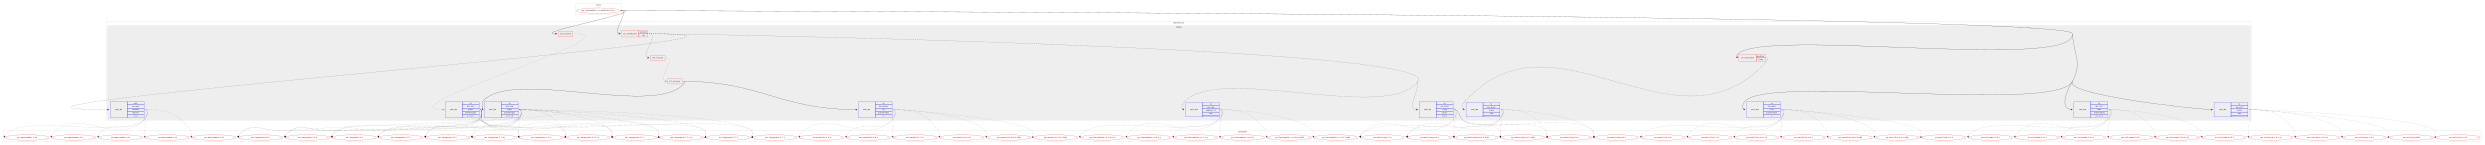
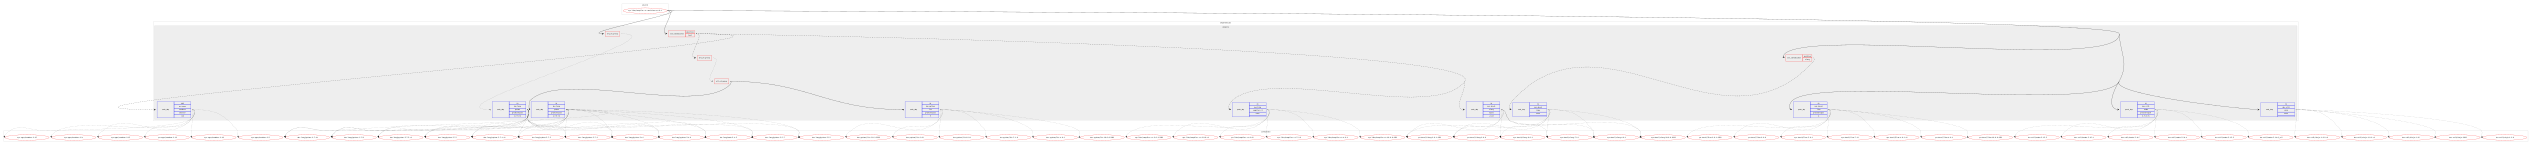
  digraph {
    compound=true
    concentrate=true
    fontname="JetBrains Mono"
    fontsize=10
    newrank=true
    rankdir=TB
    ranksep=1.5
    node [color=red fontname="JetBrains Mono" fontsize=10]
    edge [arrowhead=vee fontname="JetBrains Mono" headport=w style=dotted tailport=e weight=100]
    n1 [label="sys-libs/compiler-rt-sanitizers-6.0.1" width=4]
    n2 [color=blue label=<<TABLE BORDER="0" CELLBORDER="1" CELLSPACING="0" CELLPADDING="4" WIDTH="220"><TR><TD ROWSPAN="6" CELLPADDING="30">pack_dep</TD></TR><TR><TD WIDTH="110">no</TD></TR><TR><TD>dev-lang</TD></TR><TR><TD>python</TD></TR><TR><TD>greaterequal</TD></TR><TR><TD>2.7.5-r2</TD></TR></TABLE>> shape=none]
    n3 [label=<<TABLE BORDER="0" CELLBORDER="1" CELLSPACING="0" CELLPADDING="4"><TR><TD CELLPADDING="10">any_of_group</TD></TR></TABLE>> shape=none]
    n4 [color=blue label=<<TABLE BORDER="0" CELLBORDER="1" CELLSPACING="0" CELLPADDING="4" WIDTH="220"><TR><TD ROWSPAN="6" CELLPADDING="30">pack_dep</TD></TR><TR><TD WIDTH="110">no</TD></TR><TR><TD>sys-devel</TD></TR><TR><TD>clang</TD></TR><TR><TD>none</TD></TR><TR><TD></TD></TR></TABLE>> shape=none]
    n5 [label=<<TABLE BORDER="0" CELLBORDER="1" CELLSPACING="0" CELLPADDING="4"><TR><TD ROWSPAN="3" CELLPADDING="10">use_conditional</TD></TR><TR><TD>positive</TD></TR><TR><TD>clang</TD></TR></TABLE>> shape=none]
    n6 [color=blue label=<<TABLE BORDER="0" CELLBORDER="1" CELLSPACING="0" CELLPADDING="4" WIDTH="220"><TR><TD ROWSPAN="6" CELLPADDING="30">pack_dep</TD></TR><TR><TD WIDTH="110">weak</TD></TR><TR><TD>sys-apps</TD></TR><TR><TD>sandbox</TD></TR><TR><TD>smaller</TD></TR><TR><TD>2.13</TD></TR></TABLE>> shape=none]
    n7 [color=blue label=<<TABLE BORDER="0" CELLBORDER="1" CELLSPACING="0" CELLPADDING="4" WIDTH="220"><TR><TD ROWSPAN="6" CELLPADDING="30">pack_dep</TD></TR><TR><TD WIDTH="110">no</TD></TR><TR><TD>dev-lang</TD></TR><TR><TD>python</TD></TR><TR><TD>greaterequal</TD></TR><TR><TD>2.7.5-r2</TD></TR></TABLE>> shape=none]
    n8 [color=blue label=<<TABLE BORDER="0" CELLBORDER="1" CELLSPACING="0" CELLPADDING="4" WIDTH="220"><TR><TD ROWSPAN="6" CELLPADDING="30">pack_dep</TD></TR><TR><TD WIDTH="110">no</TD></TR><TR><TD>dev-python</TD></TR><TR><TD>lit</TD></TR><TR><TD>greaterequal</TD></TR><TR><TD>5</TD></TR></TABLE>> shape=none]
    n9 [label=<<TABLE BORDER="0" CELLBORDER="1" CELLSPACING="0" CELLPADDING="4"><TR><TD CELLPADDING="10">all_of_group</TD></TR></TABLE>> shape=none]
    n10 [label=<<TABLE BORDER="0" CELLBORDER="1" CELLSPACING="0" CELLPADDING="4"><TR><TD CELLPADDING="10">any_of_group</TD></TR></TABLE>> shape=none]
    n11 [color=blue label=<<TABLE BORDER="0" CELLBORDER="1" CELLSPACING="0" CELLPADDING="4" WIDTH="220"><TR><TD ROWSPAN="6" CELLPADDING="30">pack_dep</TD></TR><TR><TD WIDTH="110">no</TD></TR><TR><TD>sys-devel</TD></TR><TR><TD>clang</TD></TR><TR><TD>equal</TD></TR><TR><TD>6.0.1*</TD></TR></TABLE>> shape=none]
    n12 [color=blue label=<<TABLE BORDER="0" CELLBORDER="1" CELLSPACING="0" CELLPADDING="4" WIDTH="220"><TR><TD ROWSPAN="6" CELLPADDING="30">pack_dep</TD></TR><TR><TD WIDTH="110">no</TD></TR><TR><TD>sys-libs</TD></TR><TR><TD>compiler-rt</TD></TR><TR><TD>none</TD></TR><TR><TD></TD></TR></TABLE>> shape=none]
    n13 [label=<<TABLE BORDER="0" CELLBORDER="1" CELLSPACING="0" CELLPADDING="4"><TR><TD ROWSPAN="3" CELLPADDING="10">use_conditional</TD></TR><TR><TD>positive</TD></TR><TR><TD>test</TD></TR></TABLE>> shape=none]
    n14 [color=blue label=<<TABLE BORDER="0" CELLBORDER="1" CELLSPACING="0" CELLPADDING="4" WIDTH="220"><TR><TD ROWSPAN="6" CELLPADDING="30">pack_dep</TD></TR><TR><TD WIDTH="110">no</TD></TR><TR><TD>dev-util</TD></TR><TR><TD>cmake</TD></TR><TR><TD>greaterequal</TD></TR><TR><TD>3.7.0-r1</TD></TR></TABLE>> shape=none]
    n15 [color=blue label=<<TABLE BORDER="0" CELLBORDER="1" CELLSPACING="0" CELLPADDING="4" WIDTH="220"><TR><TD ROWSPAN="6" CELLPADDING="30">pack_dep</TD></TR><TR><TD WIDTH="110">no</TD></TR><TR><TD>dev-util</TD></TR><TR><TD>ninja</TD></TR><TR><TD>none</TD></TR><TR><TD></TD></TR></TABLE>> shape=none]
    n16 [color=blue label=<<TABLE BORDER="0" CELLBORDER="1" CELLSPACING="0" CELLPADDING="4" WIDTH="220"><TR><TD ROWSPAN="6" CELLPADDING="30">pack_dep</TD></TR><TR><TD WIDTH="110">no</TD></TR><TR><TD>sys-devel</TD></TR><TR><TD>llvm</TD></TR><TR><TD>greaterequal</TD></TR><TR><TD>6</TD></TR></TABLE>> shape=none]
    n17 [label="dev-lang/python-2.7.15" width=4]
    n18 [label="dev-lang/python-2.7.16" width=4]
    n19 [label="dev-lang/python-3.5.5" width=4]
    n20 [label="dev-lang/python-3.5.7" width=4]
    n21 [label="dev-lang/weak-3.6.5" width=4]
    n22 [label="dev-lang/python-3.6.8" width=4]
    n23 [label="dev-lang/python-3.6.9" width=4]
    n24 [label="dev-lang/python-3.7.2" width=4]
    n25 [label="dev-lang/python-3.7.3" width=4]
    n26 [label="dev-lang/python-3.7.4-r1" width=4]
    n27 [label="dev-lang/python-3.7.5" width=4]
    n28 [label="dev-lang/python-3.7.5-r1" width=4]
    n29 [label="sys-devel/clang-10.0.0.9999" width=4]
    n30 [label="sys-devel/clang-6.0.1" width=4]
    n31 [label="sys-devel/clang-7.1.0" width=4]
    n32 [label="sys-devel/clang-8.0.1" width=4]
    n33 [label="sys-devel/clang-9.0.0" width=4]
    n34 [label="sys-devel/clang-9.0.1.9999" width=4]
    n35 [label="sys-apps/sandbox-2.12" width=4]
+   n36 [label="sys-apps/sandbox-2.13" width=4]
    n37 [label="sys-apps/sandbox-2.14" width=4]
    n38 [label="sys-apps/sandbox-2.15" width=4]
    n39 [label="sys-apps/sandbox-2.17" width=4]
    n40 [label="sys-apps/sandbox-2.18" width=4]
    n41 [label="dev-python/lit-10.0.0.9999" width=4]
    n42 [label="dev-python/lit-6.0.1" width=4]
    n43 [label="dev-python/lit-7.1.0" width=4]
    n44 [label="dev-python/lit-8.0.1" width=4]
    n45 [label="dev-python/lit-9.0.0" width=4]
    n46 [label="dev-python/lit-9.0.1.9999" width=4]
    n47 [label="sys-libs/compiler-rt-10.0.0.9999" width=4]
    n48 [label="sys-libs/compiler-rt-6.0.1" width=4]
    n49 [label="sys-libs/compiler-rt-7.1.0" width=4]
    n50 [label="sys-libs/compiler-rt-8.0.1" width=4]
    n51 [label="sys-libs/compiler-rt-9.0.0-r1" width=4]
    n52 [label="sys-libs/compiler-rt-9.0.1.9999" width=4]
    n53 [label="dev-util/cmake-3.13.5" width=4]
    n54 [label="dev-util/cmake-3.14.6" width=4]
    n55 [label="dev-util/cmake-3.14.7" width=4]
    n56 [label="dev-util/cmake-3.15.4" width=4]
    n57 [label="dev-util/cmake-3.15.5" width=4]
    n58 [label="dev-util/cmake-3.16.0_rc3" width=4]
    n59 [label="dev-util/ninja-1.8.2" width=4]
    n60 [label="dev-util/ninja-1.8.2-r1" width=4]
    n61 [label="dev-util/ninja-1.8.2-r2" width=4]
    n62 [label="dev-util/ninja-1.9.0" width=4]
    n63 [label="dev-util/ninja-9999" width=4]
    n64 [label="sys-devel/llvm-10.0.0.9999" width=4]
    n65 [label="sys-devel/llvm-6.0.1" width=4]
    n66 [label="sys-devel/llvm-6.0.1-r2" width=4]
    n67 [label="sys-devel/llvm-7.1.0" width=4]
    n68 [label="sys-devel/llvm-3.0.1" width=4]
    n69 [label="sys-devel/llvm-9.0.0" width=4]
    n70 [label="sys-devel/llvm-9.0.1.9999" width=4]
    subgraph cluster_1 {
      color=gray
      label=<<i>ebuild</i>>
      rank=same
      n1
    }
    subgraph cluster_2 {
      color=gray
      label=<<i>dependencies</i>>
      subgraph cluster_3 {
        color=gray
        fillcolor="#eeeeee"
        label=<<i>compile</i>>
        style=filled
        subgraph sub_4 {
          color=gray
          fillcolor="#eeeeee"
          label=<<i>compile</i>>
          style=filled
          n3
          subgraph sub_5 {
            color=gray
            fillcolor="#eeeeee"
            label=<<i>compile</i>>
            style=filled
            n2
          }
        }
        subgraph sub_6 {
          color=gray
          fillcolor="#eeeeee"
          label=<<i>compile</i>>
          style=filled
          n5
          subgraph sub_7 {
            color=gray
            fillcolor="#eeeeee"
            label=<<i>compile</i>>
            style=filled
            n4
          }
        }
        subgraph sub_8 {
          color=gray
          fillcolor="#eeeeee"
          label=<<i>compile</i>>
          style=filled
          n13
          subgraph sub_9 {
            color=gray
            fillcolor="#eeeeee"
            label=<<i>compile</i>>
            style=filled
            n6
          }
          subgraph sub_10 {
            color=gray
            fillcolor="#eeeeee"
            label=<<i>compile</i>>
            style=filled
            n10
            subgraph sub_11 {
              color=gray
              fillcolor="#eeeeee"
              label=<<i>compile</i>>
              style=filled
              n9
              subgraph sub_12 {
                color=gray
                fillcolor="#eeeeee"
                label=<<i>compile</i>>
                style=filled
                n7
              }
              subgraph sub_13 {
                color=gray
                fillcolor="#eeeeee"
                label=<<i>compile</i>>
                style=filled
                n8
              }
            }
          }
          subgraph sub_14 {
            color=gray
            fillcolor="#eeeeee"
            label=<<i>compile</i>>
            style=filled
            n11
          }
          subgraph sub_15 {
            color=gray
            fillcolor="#eeeeee"
            label=<<i>compile</i>>
            style=filled
            n12
          }
        }
        subgraph sub_16 {
          color=gray
          fillcolor="#eeeeee"
          label=<<i>compile</i>>
          style=filled
          n14
        }
        subgraph sub_17 {
          color=gray
          fillcolor="#eeeeee"
          label=<<i>compile</i>>
          style=filled
          n15
        }
        subgraph sub_18 {
          color=gray
          fillcolor="#eeeeee"
          label=<<i>compile</i>>
          style=filled
          n16
        }
      }
      subgraph cluster_19 {
        color=gray
        fillcolor="#eeeeee"
        label=<<i>compile and run</i>>
        style=filled
      }
      subgraph cluster_20 {
        color=gray
        fillcolor="#eeeeee"
        label=<<i>run</i>>
        style=filled
      }
    }
    subgraph cluster_21 {
      color=gray
      label=<<i>candidates</i>>
      rank=same
      subgraph sub_22 {
        color=black
        label=<<i>candidates</i>>
        nodesep=1
        rank=same
        n17
        n18
        n19
        n20
        n21
        n22
        n23
        n24
        n25
        n26
        n27
        n28
      }
      subgraph sub_23 {
        color=black
        label=<<i>candidates</i>>
        nodesep=1
        rank=same
        n29
        n30
        n31
        n32
        n33
        n34
      }
      subgraph sub_24 {
        color=black
        label=<<i>candidates</i>>
        nodesep=1
        rank=same
        n35
+       n36
        n37
        n38
        n39
        n40
      }
      subgraph sub_25 {
        color=black
        label=<<i>candidates</i>>
        nodesep=1
        rank=same
        n17
        n18
        n19
        n20
        n21
        n22
        n23
        n24
        n25
        n26
        n27
        n28
      }
      subgraph sub_26 {
        color=black
        label=<<i>candidates</i>>
        nodesep=1
        rank=same
        n41
        n42
        n43
        n44
        n45
        n46
      }
      subgraph sub_27 {
        color=black
        label=<<i>candidates</i>>
        nodesep=1
        rank=same
        n29
        n30
        n31
        n32
        n33
        n34
      }
      subgraph sub_28 {
        color=black
        label=<<i>candidates</i>>
        nodesep=1
        rank=same
        n47
        n48
        n49
        n50
        n51
        n52
      }
      subgraph sub_29 {
        color=black
        label=<<i>candidates</i>>
        nodesep=1
        rank=same
        n53
        n54
        n55
        n56
        n57
        n58
      }
      subgraph sub_30 {
        color=black
        label=<<i>candidates</i>>
        nodesep=1
        rank=same
        n59
        n60
        n61
        n62
        n63
      }
      subgraph sub_31 {
        color=black
        label=<<i>candidates</i>>
        nodesep=1
        rank=same
        n64
        n65
        n66
        n67
        n68
        n69
        n70
      }
    }
    n1 -> n3 [style=solid weight=20]
    n1 -> n5 [style=solid weight=20]
    n1 -> n13 [style=solid weight=20]
    n1 -> n14 [style=solid weight=20]
    n1 -> n15 [style=solid weight=20]
    n1 -> n16 [style=solid weight=20]
    n2 -> n17
    n2 -> n18
    n2 -> n19
    n2 -> n20
    n2 -> n21
    n2 -> n22
    n2 -> n23
    n2 -> n24
    n2 -> n25
    n2 -> n26
    n2 -> n27
    n2 -> n28
    n3 -> n2 [arrowhead=oinv weight=20]
    n4 -> n29
    n4 -> n30
    n4 -> n31
    n4 -> n32
    n4 -> n33
    n4 -> n34
    n5 -> n4 [style=dashed weight=20]
    n6 -> n35
+   n6 -> n36
    n6 -> n37
    n6 -> n38
    n6 -> n39
    n6 -> n40
    n7 -> n17
    n7 -> n18
    n7 -> n19
    n7 -> n20
    n7 -> n21
    n7 -> n22
    n7 -> n23
    n7 -> n24
    n7 -> n25
    n7 -> n26
    n7 -> n27
    n7 -> n28
    n8 -> n41
    n8 -> n42
    n8 -> n43
    n8 -> n44
    n8 -> n45
    n8 -> n46
    n9 -> n7 [arrowhead=inv style=solid weight=20]
    n9 -> n8 [arrowhead=inv style=solid weight=20]
    n10 -> n9 [arrowhead=oinv weight=20]
    n11 -> n29
    n11 -> n30
    n11 -> n31
    n11 -> n32
    n11 -> n33
    n11 -> n34
    n12 -> n47
    n12 -> n48
    n12 -> n49
    n12 -> n50
    n12 -> n51
    n12 -> n52
    n13 -> n6 [style=dashed weight=20]
    n13 -> n10 [style=dashed weight=20]
    n13 -> n11 [style=dashed weight=20]
    n13 -> n12 [style=dashed weight=20]
    n14 -> n53
    n14 -> n54
    n14 -> n55
    n14 -> n56
    n14 -> n57
    n14 -> n58
    n15 -> n59
    n15 -> n60
    n15 -> n61
    n15 -> n62
    n15 -> n63
    n16 -> n64
    n16 -> n65
    n16 -> n66
    n16 -> n67
    n16 -> n68
    n16 -> n69
    n16 -> n70
  }
